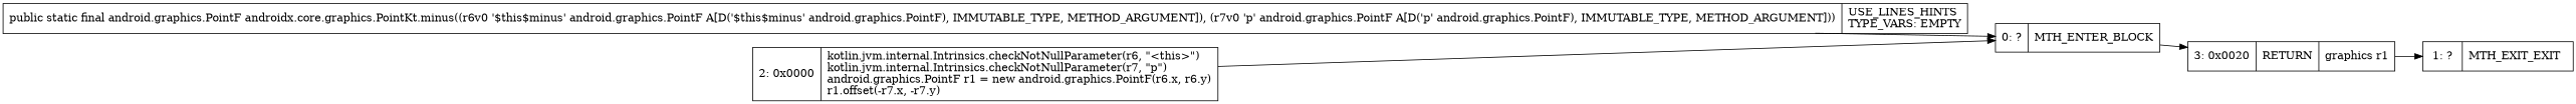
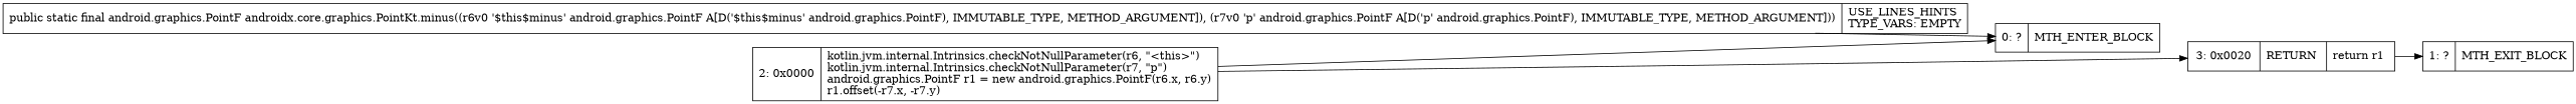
  digraph {
    rankdir=LR
    node [shape=record]
    n1 [label="{0\:\ ?|MTH_ENTER_BLOCK\l}"]
    n2 [label="{2\:\ 0x0000|kotlin.jvm.internal.Intrinsics.checkNotNullParameter(r6, \"\<this\>\")\lkotlin.jvm.internal.Intrinsics.checkNotNullParameter(r7, \"p\")\landroid.graphics.PointF r1 = new android.graphics.PointF(r6.x, r6.y)\lr1.offset(\-r7.x, \-r7.y)\l}"]
-   n3 [label="{3\:\ 0x0020|RETURN\l|graphics r1\l}"]
-   n4 [label="{1\:\ ?|MTH_EXIT_EXIT\l}"]
+   n3 [label="{3\:\ 0x0020|RETURN\l|return r1\l}"]
+   n4 [label="{1\:\ ?|MTH_EXIT_BLOCK\l}"]
    n5 [label="{public static final android.graphics.PointF androidx.core.graphics.PointKt.minus((r6v0 '$this$minus' android.graphics.PointF A[D('$this$minus' android.graphics.PointF), IMMUTABLE_TYPE, METHOD_ARGUMENT]), (r7v0 'p' android.graphics.PointF A[D('p' android.graphics.PointF), IMMUTABLE_TYPE, METHOD_ARGUMENT]))  | USE_LINES_HINTS\lTYPE_VARS: EMPTY\l}"]
    n2 -> n1
-   n1 -> n3
+   n2 -> n3
    n3 -> n4
    n5 -> n1
  }
